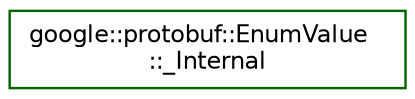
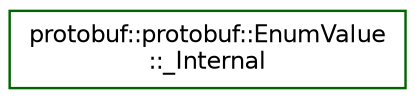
  digraph {
    rankdir=TB
-   n1 [color=darkgreen fillcolor=white fontname=Helvetica fontsize=10 height=0.2 label="google::protobuf::EnumValue\l::_Internal" shape=record style=filled width=0.4]
+   n1 [color=darkgreen fillcolor=white fontname=Helvetica fontsize=10 height=0.2 label="protobuf::protobuf::EnumValue\l::_Internal" shape=record style=filled width=0.4]
  }
